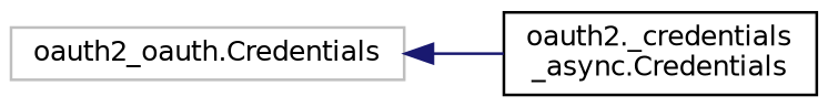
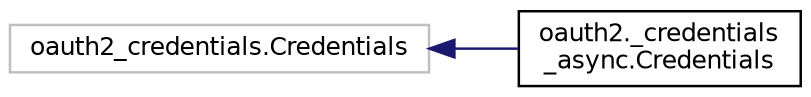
  digraph {
    rankdir=LR
    node [fillcolor=white fontname=Helvetica fontsize=10 shape=record style=filled]
-   n1 [color=grey75 height=0.2 label="oauth2_oauth.Credentials" width=0.4]
+   n1 [color=grey75 height=0.2 label="oauth2_credentials.Credentials" width=0.4]
    n2 [color=black height=0.2 label="oauth2._credentials\l_async.Credentials" width=0.4]
    n1 -> n2 [color=midnightblue dir=back fontname=Helvetica fontsize=10 labelfontname=Helvetica labelfontsize=10 style=solid]
  }
